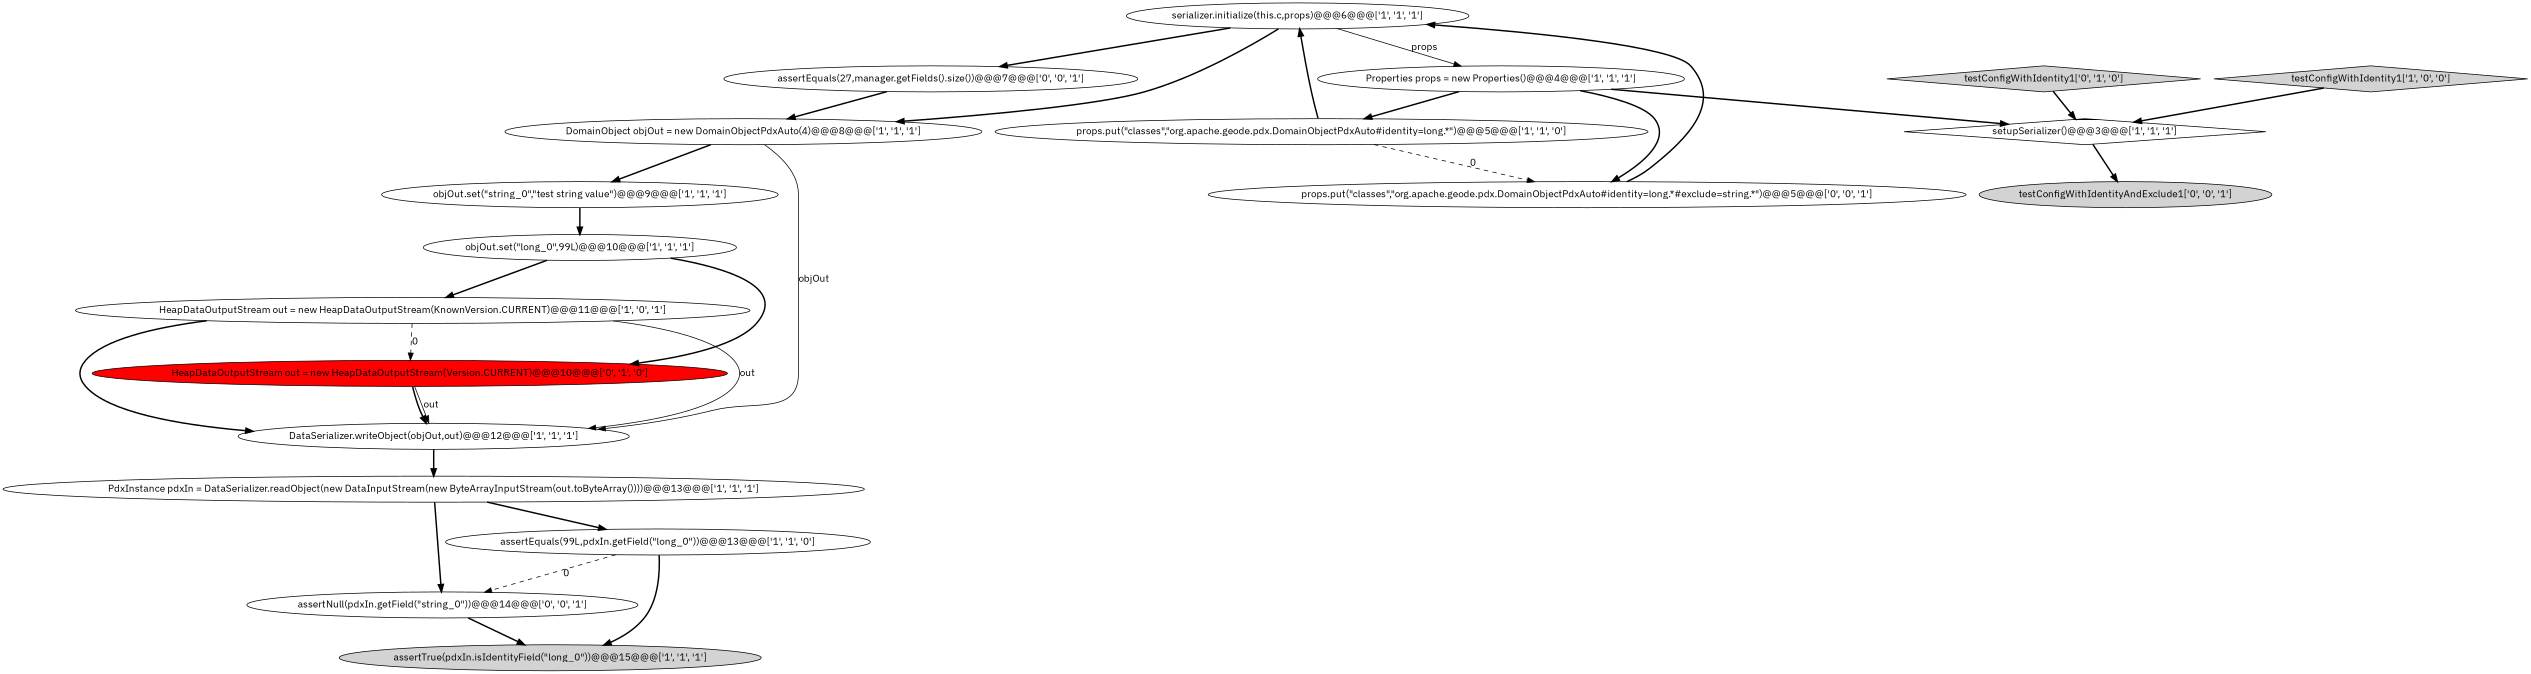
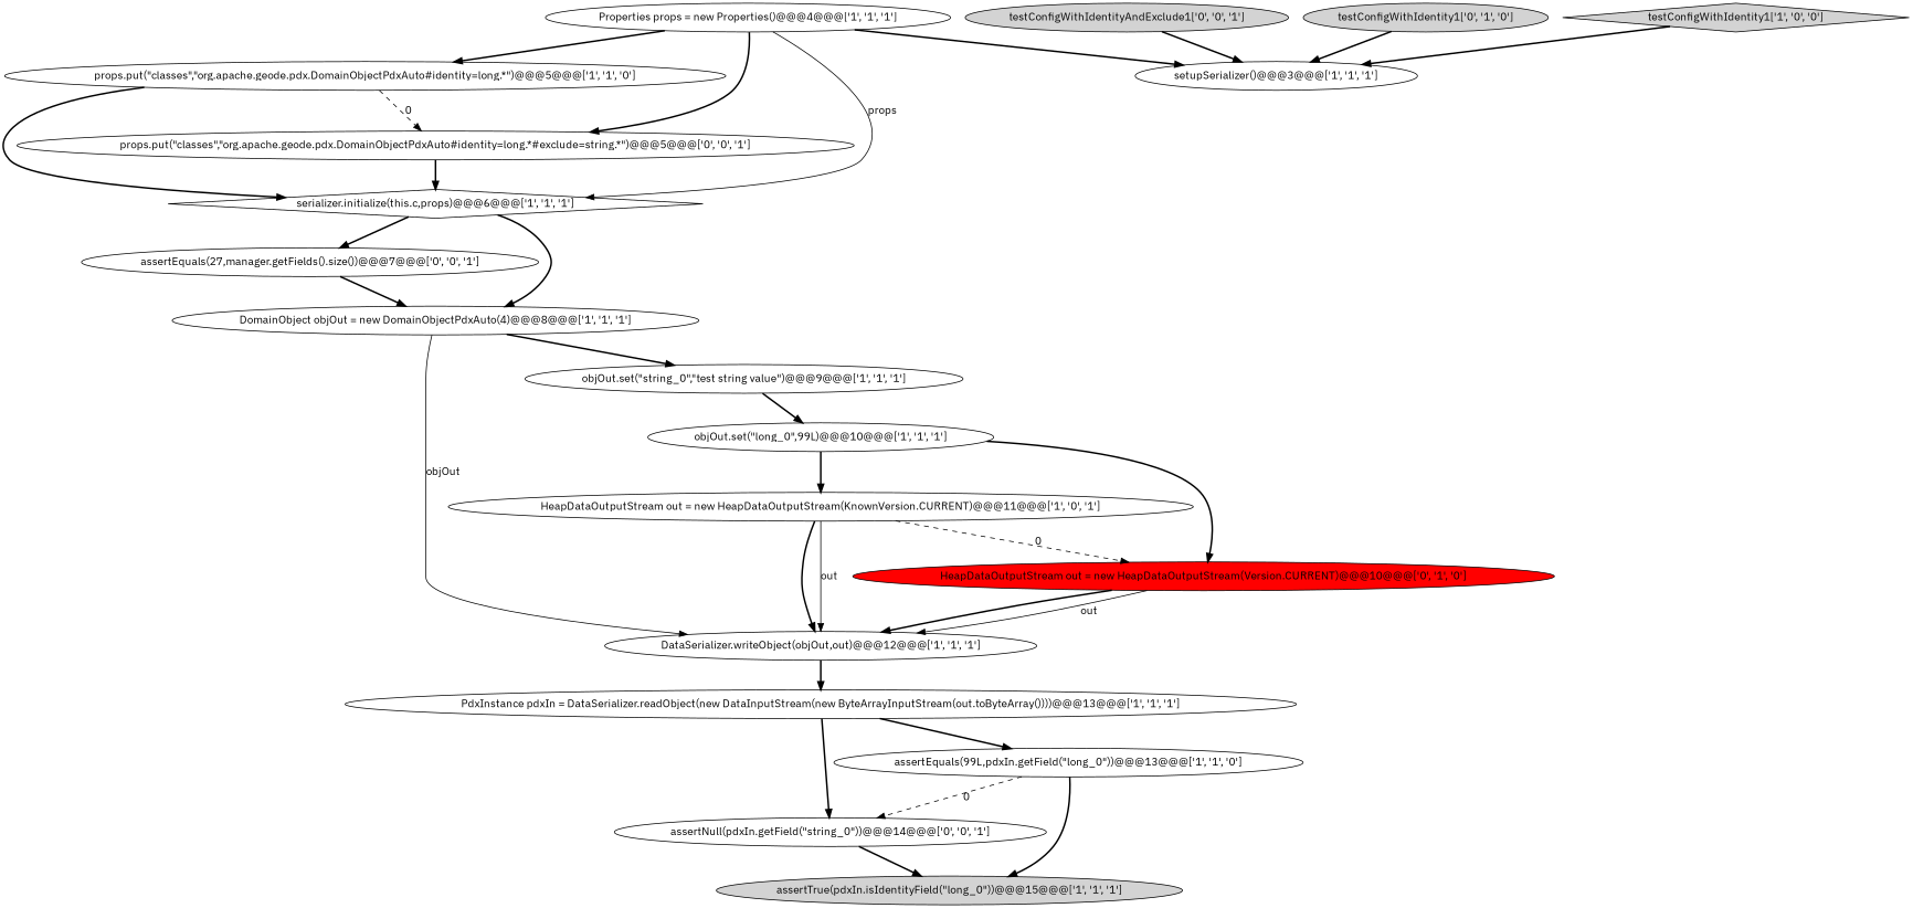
  digraph {
    fontname="IBM Plex Sans"
    node [fillcolor=white fontname="IBM Plex Sans" shape=ellipse style=filled]
    edge [fontname="IBM Plex Sans" style=bold]
    n1 [label="assertNull(pdxIn.getField(\"string_0\"))@@@14@@@['0', '0', '1']"]
    n2 [fillcolor=lightgray label="assertTrue(pdxIn.isIdentityField(\"long_0\"))@@@15@@@['1', '1', '1']"]
    n3 [fillcolor=red label="HeapDataOutputStream out = new HeapDataOutputStream(Version.CURRENT)@@@10@@@['0', '1', '0']"]
    n4 [label="DataSerializer.writeObject(objOut,out)@@@12@@@['1', '1', '1']"]
    n5 [label="PdxInstance pdxIn = DataSerializer.readObject(new DataInputStream(new ByteArrayInputStream(out.toByteArray())))@@@13@@@['1', '1', '1']"]
    n6 [fillcolor=lightgray label="testConfigWithIdentityAndExclude1['0', '0', '1']"]
-   n7 [label="setupSerializer()@@@3@@@['1', '1', '1']" shape=diamond]
+   n7 [label="setupSerializer()@@@3@@@['1', '1', '1']"]
    n8 [label="props.put(\"classes\",\"org.apache.geode.pdx.DomainObjectPdxAuto#identity=long.*\")@@@5@@@['1', '1', '0']"]
    n9 [label="props.put(\"classes\",\"org.apache.geode.pdx.DomainObjectPdxAuto#identity=long.*#exclude=string.*\")@@@5@@@['0', '0', '1']"]
-   n10 [label="serializer.initialize(this.c,props)@@@6@@@['1', '1', '1']"]
+   n10 [label="serializer.initialize(this.c,props)@@@6@@@['1', '1', '1']" shape=diamond]
    n11 [label="assertEquals(27,manager.getFields().size())@@@7@@@['0', '0', '1']"]
    n12 [label="DomainObject objOut = new DomainObjectPdxAuto(4)@@@8@@@['1', '1', '1']"]
    n13 [label="Properties props = new Properties()@@@4@@@['1', '1', '1']"]
    n14 [label="objOut.set(\"string_0\",\"test string value\")@@@9@@@['1', '1', '1']"]
    n15 [label="objOut.set(\"long_0\",99L)@@@10@@@['1', '1', '1']"]
    n16 [label="HeapDataOutputStream out = new HeapDataOutputStream(KnownVersion.CURRENT)@@@11@@@['1', '0', '1']"]
    n17 [label="assertEquals(99L,pdxIn.getField(\"long_0\"))@@@13@@@['1', '1', '0']"]
-   n18 [fillcolor=lightgray label="testConfigWithIdentity1['0', '1', '0']" shape=diamond]
+   n18 [fillcolor=lightgray label="testConfigWithIdentity1['0', '1', '0']"]
    n19 [fillcolor=lightgray label="testConfigWithIdentity1['1', '0', '0']" shape=diamond]
    n1 -> n2
    n3 -> n4 [label=out style=solid]
    n3 -> n4
    n4 -> n5
    n5 -> n1
    n5 -> n17
-   n7 -> n6
+   n6 -> n7
    n8 -> n9 [label=0 style=dashed]
    n8 -> n10
    n9 -> n10
    n10 -> n11
    n10 -> n12
    n11 -> n12
    n12 -> n4 [label=objOut style=solid]
    n12 -> n14
    n13 -> n7
    n13 -> n8
    n13 -> n9
-   n10 -> n13 [label=props style=solid]
+   n13 -> n10 [label=props style=solid]
    n14 -> n15
    n15 -> n3
    n15 -> n16
    n16 -> n3 [label=0 style=dashed]
    n16 -> n4
    n16 -> n4 [label=out style=solid]
    n17 -> n1 [label=0 style=dashed]
    n17 -> n2
    n18 -> n7
    n19 -> n7
  }
